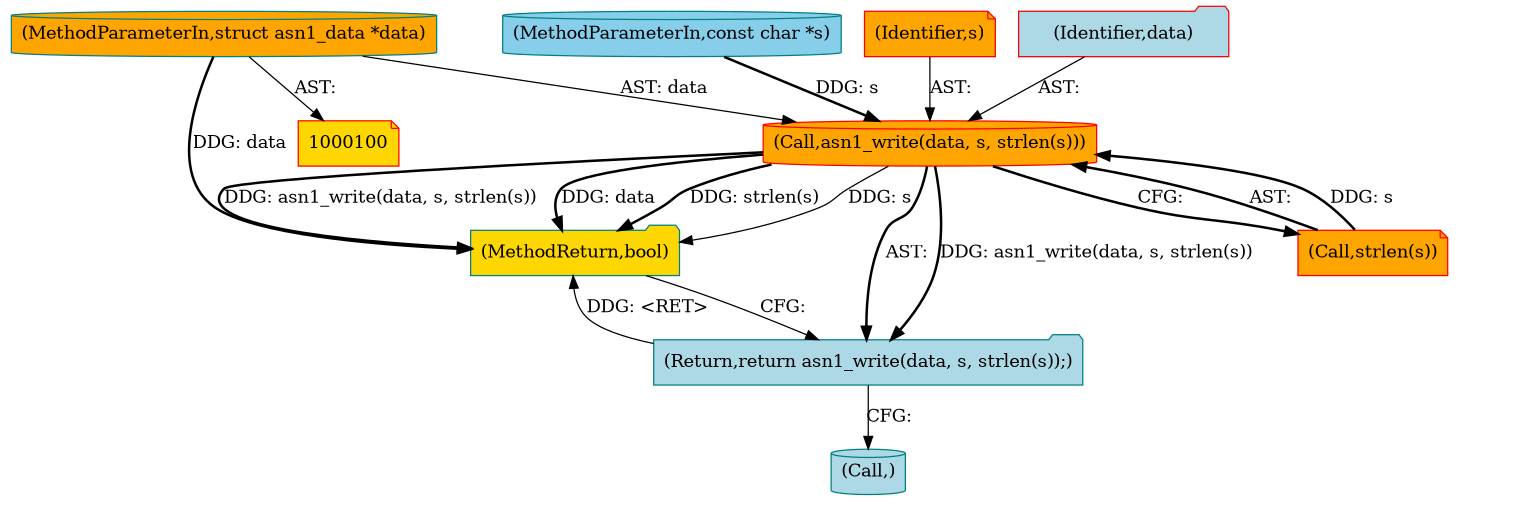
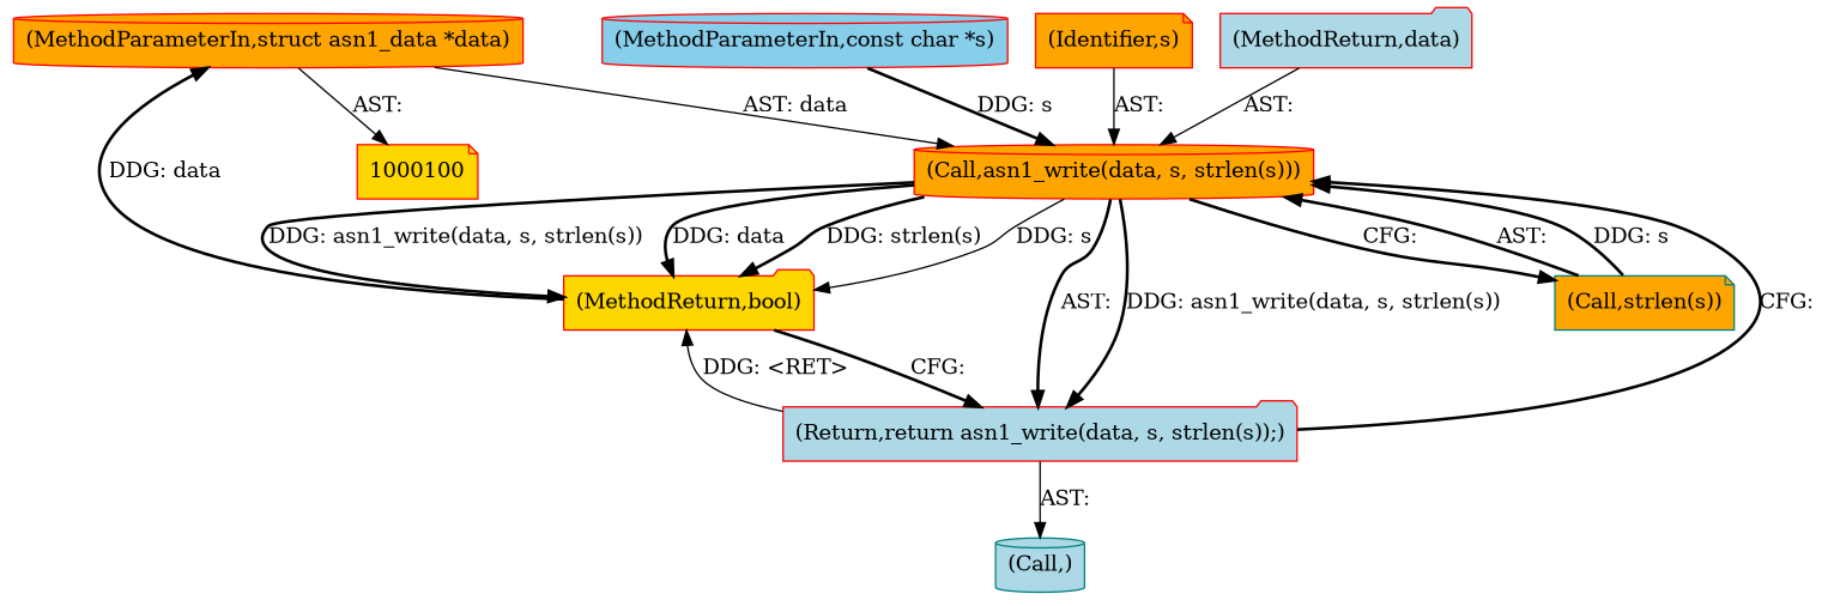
  digraph {
    node [color=red fillcolor=orange shape=cylinder style=filled]
    edge [style=bold]
-   n1 [color=teal label="(MethodParameterIn,struct asn1_data *data)"]
+   n1 [label="(MethodParameterIn,struct asn1_data *data)"]
    n2 [label="(Call,asn1_write(data, s, strlen(s)))"]
-   n3 [color=teal fillcolor=gold label="(MethodReturn,bool)" shape=folder]
+   n3 [fillcolor=gold label="(MethodReturn,bool)" shape=folder]
    1000100 [fillcolor=gold shape=note]
-   n5 [color=teal fillcolor=lightblue label="(Return,return asn1_write(data, s, strlen(s));)" shape=folder]
-   n6 [label="(Call,strlen(s))" shape=note]
+   n5 [fillcolor=lightblue label="(Return,return asn1_write(data, s, strlen(s));)" shape=folder]
+   n6 [color=teal label="(Call,strlen(s))" shape=note]
    n7 [color=teal fillcolor=lightblue label="(Call,)"]
-   n8 [color=teal fillcolor=skyblue label="(MethodParameterIn,const char *s)"]
+   n8 [fillcolor=skyblue label="(MethodParameterIn,const char *s)"]
    n9 [label="(Identifier,s)" shape=note]
-   n10 [fillcolor=lightblue label="(Identifier,data)" shape=folder]
+   n10 [fillcolor=lightblue label="(MethodReturn,data)" shape=folder]
    n1 -> n2 [label="AST: data" style=solid]
-   n1 -> n3 [label="DDG: data"]
+   n3 -> n1 [label="DDG: data"]
    n1 -> 1000100 [label="AST: " style=solid]
    n2 -> n3 [label="DDG: strlen(s)"]
    n2 -> n3 [label="DDG: s" style=solid]
    n2 -> n3 [label="DDG: asn1_write(data, s, strlen(s))"]
    n2 -> n3 [label="DDG: data"]
    n2 -> n5 [label="AST: "]
    n2 -> n5 [label="DDG: asn1_write(data, s, strlen(s))"]
    n2 -> n6 [label="CFG: "]
-   n3 -> n5 [label="CFG: " style=solid]
+   n3 -> n5 [label="CFG: "]
+   n5 -> n2 [label="CFG: "]
    n5 -> n3 [label="DDG: <RET>" style=solid]
-   n5 -> n7 [label="CFG: " style=solid]
+   n5 -> n7 [label="AST: " style=solid]
    n6 -> n2 [label="AST: "]
    n6 -> n2 [label="DDG: s"]
    n8 -> n2 [label="DDG: s"]
    n9 -> n2 [label="AST: " style=solid]
    n10 -> n2 [label="AST: " style=solid]
  }
